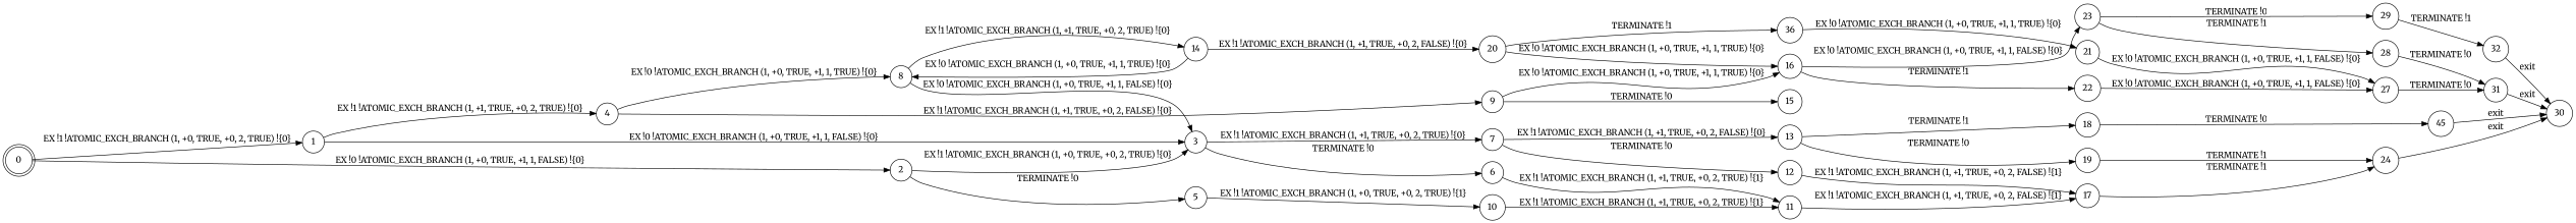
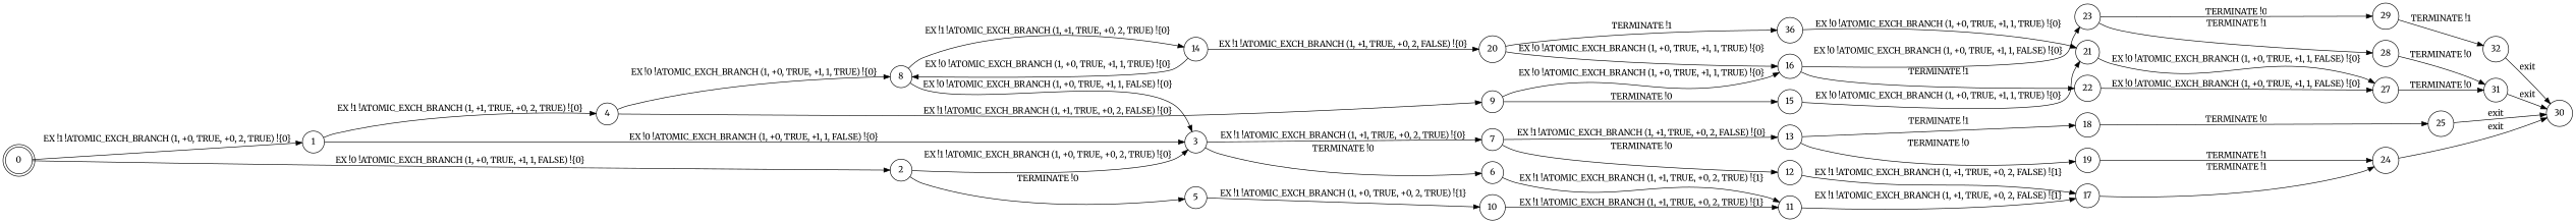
  digraph {
    fontname=Merriweather
    rankdir=LR
    node [fontname=Merriweather shape=circle]
    edge [fontname=Merriweather]
    0 [peripheries=2]
    1
    2
    3
    4
    5
    6
    7
    8
    9
    10
    11
    12
    13
    14
    15
    16
    17
    18
    19
    20
    21
    22
    23
    24
-   25 [label=45]
+   25
    n27 [label=36]
    27
    28
    29
    30
    31
    32
    0 -> 1 [label="EX !1 !ATOMIC_EXCH_BRANCH (1, +0, TRUE, +0, 2, TRUE) !{0}"]
    0 -> 2 [label="EX !0 !ATOMIC_EXCH_BRANCH (1, +0, TRUE, +1, 1, FALSE) !{0}"]
    1 -> 3 [label="EX !0 !ATOMIC_EXCH_BRANCH (1, +0, TRUE, +1, 1, FALSE) !{0}"]
    1 -> 4 [label="EX !1 !ATOMIC_EXCH_BRANCH (1, +1, TRUE, +0, 2, TRUE) !{0}"]
    2 -> 3 [label="EX !1 !ATOMIC_EXCH_BRANCH (1, +0, TRUE, +0, 2, TRUE) !{0}"]
    2 -> 5 [label="TERMINATE !0"]
    3 -> 6 [label="TERMINATE !0"]
    3 -> 7 [label="EX !1 !ATOMIC_EXCH_BRANCH (1, +1, TRUE, +0, 2, TRUE) !{0}"]
    4 -> 8 [label="EX !0 !ATOMIC_EXCH_BRANCH (1, +0, TRUE, +1, 1, TRUE) !{0}"]
    4 -> 9 [label="EX !1 !ATOMIC_EXCH_BRANCH (1, +1, TRUE, +0, 2, FALSE) !{0}"]
    5 -> 10 [label="EX !1 !ATOMIC_EXCH_BRANCH (1, +0, TRUE, +0, 2, TRUE) !{1}"]
    6 -> 11 [label="EX !1 !ATOMIC_EXCH_BRANCH (1, +1, TRUE, +0, 2, TRUE) !{1}"]
    7 -> 12 [label="TERMINATE !0"]
    7 -> 13 [label="EX !1 !ATOMIC_EXCH_BRANCH (1, +1, TRUE, +0, 2, FALSE) !{0}"]
    8 -> 3 [label="EX !0 !ATOMIC_EXCH_BRANCH (1, +0, TRUE, +1, 1, FALSE) !{0}"]
    8 -> 14 [label="EX !1 !ATOMIC_EXCH_BRANCH (1, +1, TRUE, +0, 2, TRUE) !{0}"]
    9 -> 15 [label="TERMINATE !0"]
    9 -> 16 [label="EX !0 !ATOMIC_EXCH_BRANCH (1, +0, TRUE, +1, 1, TRUE) !{0}"]
    10 -> 11 [label="EX !1 !ATOMIC_EXCH_BRANCH (1, +1, TRUE, +0, 2, TRUE) !{1}"]
    11 -> 17 [label="EX !1 !ATOMIC_EXCH_BRANCH (1, +1, TRUE, +0, 2, FALSE) !{1}"]
    12 -> 17 [label="EX !1 !ATOMIC_EXCH_BRANCH (1, +1, TRUE, +0, 2, FALSE) !{1}"]
    13 -> 18 [label="TERMINATE !1"]
    13 -> 19 [label="TERMINATE !0"]
    14 -> 8 [label="EX !0 !ATOMIC_EXCH_BRANCH (1, +0, TRUE, +1, 1, TRUE) !{0}"]
    14 -> 20 [label="EX !1 !ATOMIC_EXCH_BRANCH (1, +1, TRUE, +0, 2, FALSE) !{0}"]
+   15 -> 21 [label="EX !0 !ATOMIC_EXCH_BRANCH (1, +0, TRUE, +1, 1, TRUE) !{0}"]
    16 -> 22 [label="TERMINATE !1"]
    16 -> 23 [label="EX !0 !ATOMIC_EXCH_BRANCH (1, +0, TRUE, +1, 1, FALSE) !{0}"]
    17 -> 24 [label="TERMINATE !1"]
    18 -> 25 [label="TERMINATE !0"]
    19 -> 24 [label="TERMINATE !1"]
    20 -> 16 [label="EX !0 !ATOMIC_EXCH_BRANCH (1, +0, TRUE, +1, 1, TRUE) !{0}"]
    20 -> n27 [label="TERMINATE !1"]
    21 -> 27 [label="EX !0 !ATOMIC_EXCH_BRANCH (1, +0, TRUE, +1, 1, FALSE) !{0}"]
    22 -> 27 [label="EX !0 !ATOMIC_EXCH_BRANCH (1, +0, TRUE, +1, 1, FALSE) !{0}"]
    23 -> 28 [label="TERMINATE !1"]
    23 -> 29 [label="TERMINATE !0"]
    24 -> 30 [label=exit]
    25 -> 30 [label=exit]
    n27 -> 21 [label="EX !0 !ATOMIC_EXCH_BRANCH (1, +0, TRUE, +1, 1, TRUE) !{0}"]
    27 -> 31 [label="TERMINATE !0"]
    28 -> 31 [label="TERMINATE !0"]
    29 -> 32 [label="TERMINATE !1"]
    31 -> 30 [label=exit]
    32 -> 30 [label=exit]
  }
